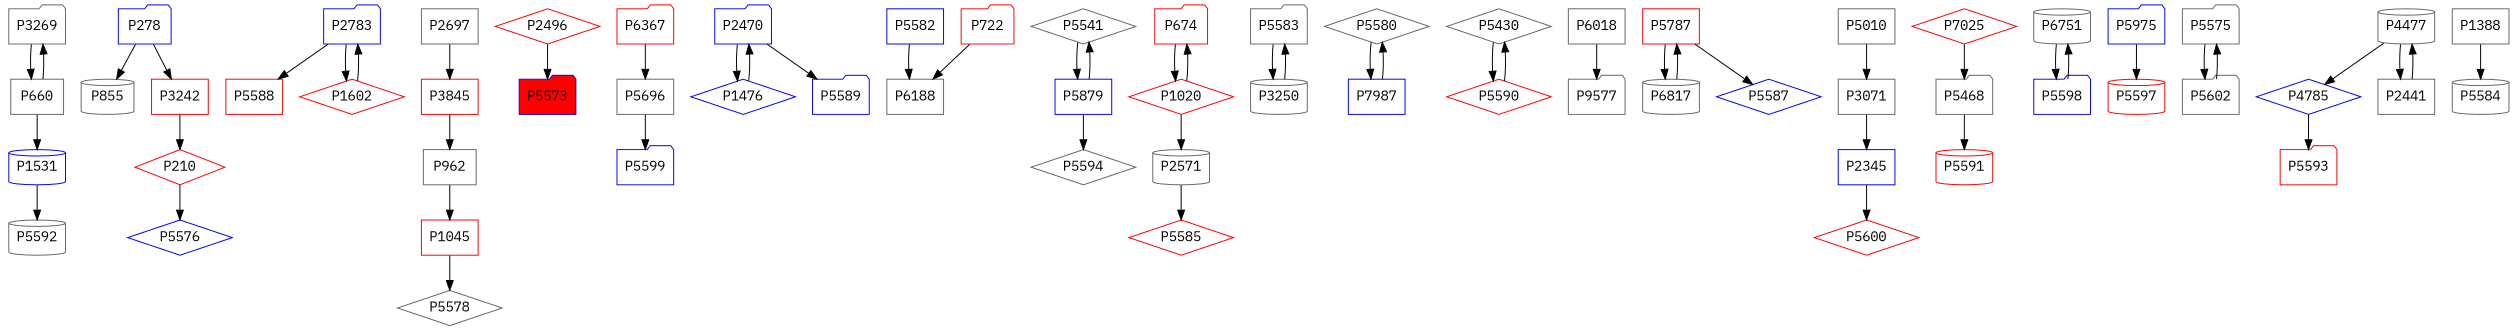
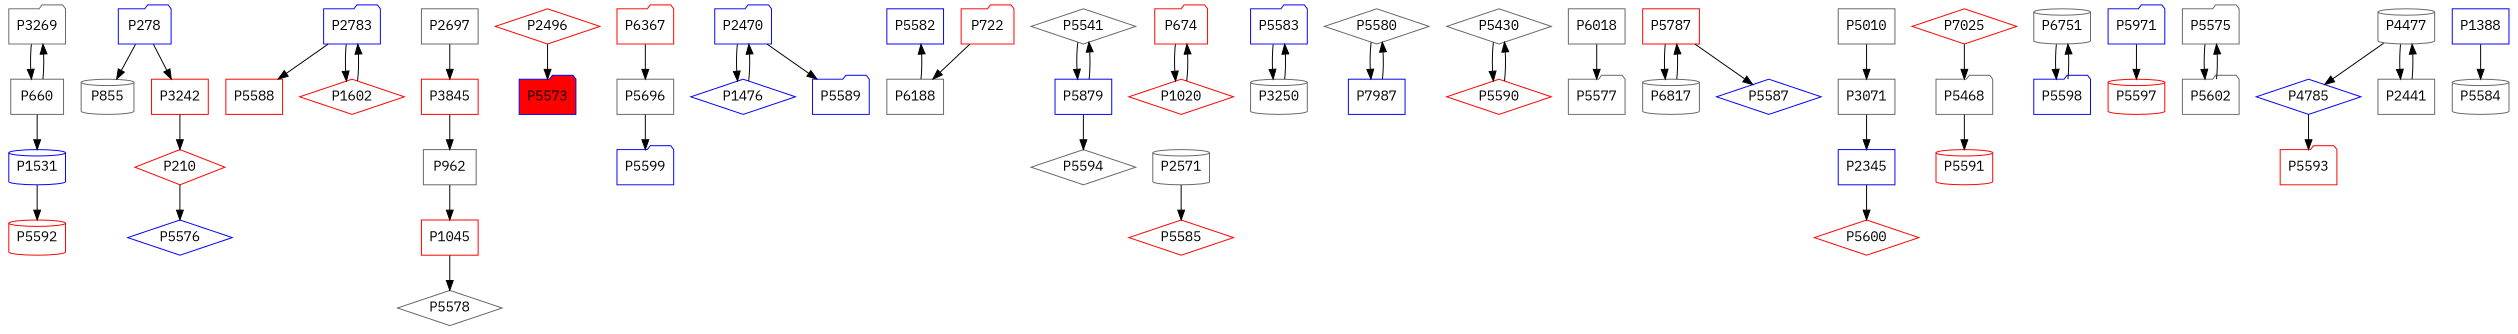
  digraph {
    fontname="IBM Plex Mono"
    node [color=gray40 fontname="IBM Plex Mono" shape=box]
    edge [fontname="IBM Plex Mono"]
    P3269 [shape=folder]
    P660
    P1531 [color=blue shape=cylinder]
-   P5592 [shape=cylinder]
+   P5592 [color=red shape=cylinder]
    P278 [color=blue shape=folder]
    P855 [shape=cylinder]
    P3242 [color=red]
    P210 [color=red shape=diamond]
    P2783 [color=blue shape=folder]
    P5588 [color=red]
    P1602 [color=red shape=diamond]
    P1045 [color=red]
    P5578 [shape=diamond]
    P5573 [color=blue fillcolor=red shape=folder style=filled]
    P2496 [color=red shape=diamond]
    P6367 [color=red shape=folder]
    P5696
    P5599 [color=blue shape=folder]
    P5576 [color=blue shape=diamond]
    P2470 [color=blue shape=folder]
    P1476 [color=blue shape=diamond]
    P5589 [color=blue shape=folder]
    P5582 [color=blue]
    P6188
    P5541 [shape=diamond]
    P5879 [color=blue]
    P5594 [shape=diamond]
    P674 [color=red shape=folder]
    P1020 [color=red shape=diamond]
    P2571 [shape=cylinder]
    P5585 [color=red shape=diamond]
-   P5583 [shape=folder]
+   P5583 [color=blue shape=folder]
    P3250 [shape=cylinder]
    P5580 [shape=diamond]
    P7987 [color=blue]
    P722 [color=red shape=folder]
    P5430 [shape=diamond]
    P5590 [color=red shape=diamond]
    P3845 [color=red]
    P962
-   P5577 [shape=folder label=P9577]
+   P5577 [shape=folder]
    P6018
    P5787 [color=red]
    P6817 [shape=cylinder]
    P5587 [color=blue shape=diamond]
    P2345 [color=blue]
    P5600 [color=red shape=diamond]
    P7025 [color=red shape=diamond]
    P5468 [shape=folder]
    P5591 [color=red shape=cylinder]
    P5010
    P3071
    P6751 [shape=cylinder]
    P5598 [color=blue shape=folder]
-   P5975 [color=blue shape=folder]
+   P5975 [color=blue shape=folder label=P5971]
    P5597 [color=red shape=cylinder]
    P5575 [shape=folder]
    P5602 [shape=folder]
    P4785 [color=blue shape=diamond]
    P5593 [color=red shape=folder]
    P4477 [shape=cylinder]
    P2441
-   P1388
+   P1388 [color=blue]
    P5584 [shape=cylinder]
    P2697
    P3269 -> P660
    P660 -> P3269
    P660 -> P1531
    P1531 -> P5592
    P278 -> P855
    P278 -> P3242
    P3242 -> P210
    P210 -> P5576
    P2783 -> P5588
    P2783 -> P1602
    P1602 -> P2783
    P1045 -> P5578
    P2496 -> P5573
    P6367 -> P5696
    P5696 -> P5599
    P2470 -> P1476
    P2470 -> P5589
    P1476 -> P2470
-   P5582 -> P6188
+   P6188 -> P5582
    P5541 -> P5879
    P5879 -> P5541
    P5879 -> P5594
    P674 -> P1020
    P1020 -> P674
-   P1020 -> P2571
    P2571 -> P5585
    P5583 -> P3250
    P3250 -> P5583
    P5580 -> P7987
    P7987 -> P5580
    P722 -> P6188
    P5430 -> P5590
    P5590 -> P5430
    P3845 -> P962
    P962 -> P1045
    P6018 -> P5577
    P5787 -> P6817
    P5787 -> P5587
    P6817 -> P5787
    P2345 -> P5600
    P7025 -> P5468
    P5468 -> P5591
    P5010 -> P3071
    P3071 -> P2345
    P6751 -> P5598
    P5598 -> P6751
    P5975 -> P5597
    P5575 -> P5602
    P5602 -> P5575
    P4785 -> P5593
    P4477 -> P4785
    P4477 -> P2441
    P2441 -> P4477
    P1388 -> P5584
    P2697 -> P3845
  }
